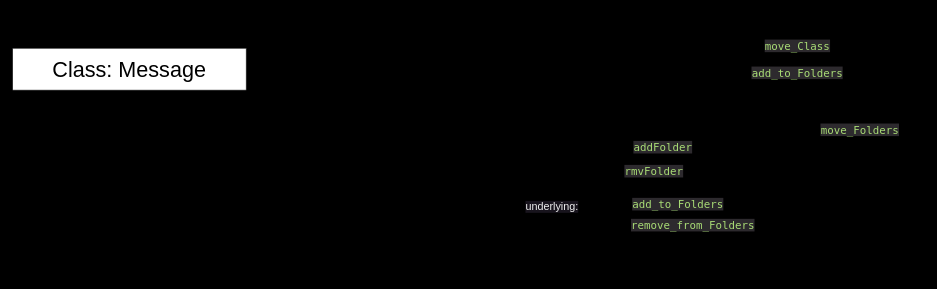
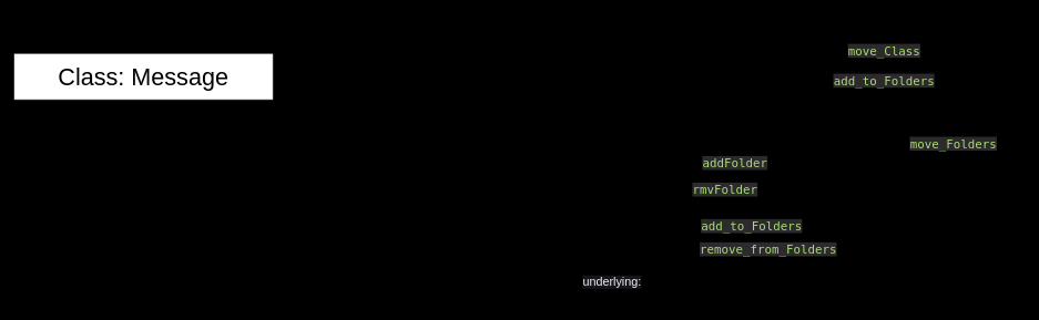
  <mxCell id="0" />
  <mxCell id="1" parent="0" />
  <mxCell id="2" value="&lt;font style=&quot;font-size: 36px;&quot;&gt;Class: Message&lt;/font&gt;" style="swimlane;fontStyle=0;childLayout=stackLayout;horizontal=1;startSize=70;horizontalStack=0;resizeParent=1;resizeParentMax=0;resizeLast=0;collapsible=1;marginBottom=0;whiteSpace=wrap;html=1;" vertex="1" parent="1"><mxGeometry x="20" y="80" width="390" height="350" as="geometry" /></mxCell>
  <mxCell id="3" value="&lt;font style=&quot;font-size: 24px;&quot;&gt;Ctors &amp;amp; Dtors&lt;/font&gt;" style="text;strokeColor=none;fillColor=none;align=left;verticalAlign=middle;spacingLeft=4;spacingRight=4;overflow=hidden;points=[[0,0.5],[1,0.5]];portConstraint=eastwest;rotatable=0;whiteSpace=wrap;html=1;" vertex="1" parent="2"><mxGeometry y="70" width="390" height="50" as="geometry" /></mxCell>
  <mxCell id="4" value="&lt;span style=&quot;font-size: 24px;&quot;&gt;Functions to complete the operation&lt;/span&gt;" style="text;strokeColor=default;fillColor=none;align=left;verticalAlign=middle;spacingLeft=4;spacingRight=4;overflow=hidden;points=[[0,0.5],[1,0.5]];portConstraint=eastwest;rotatable=0;whiteSpace=wrap;html=1;" vertex="1" parent="2"><mxGeometry y="120" width="390" height="120" as="geometry" /></mxCell>
  <mxCell id="5" value="&lt;font style=&quot;font-size: 24px;&quot;&gt;Members&lt;/font&gt;" style="text;strokeColor=none;fillColor=none;align=left;verticalAlign=middle;spacingLeft=4;spacingRight=4;overflow=hidden;points=[[0,0.5],[1,0.5]];portConstraint=eastwest;rotatable=0;whiteSpace=wrap;html=1;" vertex="1" parent="2"><mxGeometry y="240" width="390" height="110" as="geometry" /></mxCell>
  <mxCell id="6" value="&lt;span style=&quot;text-align: left;&quot;&gt;Ctors &amp;amp; Dtors&lt;/span&gt;" style="text;html=1;strokeColor=default;fillColor=none;align=center;verticalAlign=middle;whiteSpace=wrap;rounded=0;fontSize=24;" vertex="1" parent="1"><mxGeometry x="470" y="80" width="240" height="80" as="geometry" /></mxCell>
  <mxCell id="7" style="edgeStyle=none;html=1;entryX=0.1;entryY=0.5;entryDx=0;entryDy=0;fontSize=24;entryPerimeter=0;" edge="1" parent="1" source="6" target="8"><mxGeometry relative="1" as="geometry" /></mxCell>
  <mxCell id="8" value="" style="shape=curlyBracket;whiteSpace=wrap;html=1;rounded=1;labelPosition=left;verticalLabelPosition=middle;align=right;verticalAlign=middle;strokeColor=default;fontSize=24;size=0;" vertex="1" parent="1"><mxGeometry x="830" y="35" width="30" height="170" as="geometry" /></mxCell>
  <mxCell id="9" value="三五法则" style="text;strokeColor=none;fillColor=none;html=1;fontSize=24;fontStyle=1;verticalAlign=middle;align=center;" vertex="1" parent="1"><mxGeometry x="720" y="80" width="100" height="40" as="geometry" /></mxCell>
  <mxCell id="10" style="edgeStyle=none;html=1;exitX=1;exitY=0.5;exitDx=0;exitDy=0;fontSize=24;entryX=0.1;entryY=0.5;entryDx=0;entryDy=0;entryPerimeter=0;" edge="1" parent="1" source="11" target="20"><mxGeometry relative="1" as="geometry"><mxPoint x="900" y="360" as="targetPoint" /></mxGeometry></mxCell>
  <mxCell id="11" value="&lt;span style=&quot;text-align: left;&quot;&gt;Functions to complete the operation&lt;/span&gt;" style="text;html=1;strokeColor=default;fillColor=none;align=center;verticalAlign=middle;whiteSpace=wrap;rounded=0;fontSize=24;" vertex="1" parent="1"><mxGeometry x="470" y="250" width="240" height="90" as="geometry" /></mxCell>
  <mxCell id="12" value="Members" style="text;html=1;strokeColor=default;fillColor=none;align=center;verticalAlign=middle;whiteSpace=wrap;rounded=0;fontSize=24;" vertex="1" parent="1"><mxGeometry x="470" y="400" width="240" height="60" as="geometry" /></mxCell>
  <mxCell id="13" value="Default Ctor" style="text;html=1;strokeColor=none;fillColor=none;align=center;verticalAlign=middle;whiteSpace=wrap;rounded=0;fontSize=24;" vertex="1" parent="1"><mxGeometry x="865" y="20" width="170" height="30" as="geometry" /></mxCell>
  <mxCell id="14" value="Move Ctor" style="text;html=1;strokeColor=default;fillColor=none;align=center;verticalAlign=middle;whiteSpace=wrap;rounded=0;fontSize=24;" vertex="1" parent="1"><mxGeometry x="880" y="60" width="140" height="30" as="geometry" /></mxCell>
  <mxCell id="15" style="edgeStyle=none;html=1;entryX=0;entryY=0.5;entryDx=0;entryDy=0;fontSize=24;" edge="1" parent="1" source="16" target="23"><mxGeometry relative="1" as="geometry" /></mxCell>
  <mxCell id="16" value="Copy Ctor" style="text;html=1;strokeColor=default;fillColor=none;align=center;verticalAlign=middle;whiteSpace=wrap;rounded=0;fontSize=24;" vertex="1" parent="1"><mxGeometry x="880" y="105" width="140" height="30" as="geometry" /></mxCell>
  <mxCell id="17" style="edgeStyle=none;html=1;entryX=0;entryY=0.5;entryDx=0;entryDy=0;fontSize=18;exitX=1;exitY=0.5;exitDx=0;exitDy=0;" edge="1" parent="1" source="18" target="26"><mxGeometry relative="1" as="geometry"><Array as="points"><mxPoint x="1220" y="165" /><mxPoint x="1220" y="195" /></Array></mxGeometry></mxCell>
  <mxCell id="18" value="Move assignment operator" style="text;html=1;strokeColor=default;fillColor=none;align=center;verticalAlign=middle;whiteSpace=wrap;rounded=0;fontSize=24;" vertex="1" parent="1"><mxGeometry x="880" y="150" width="300" height="30" as="geometry" /></mxCell>
  <mxCell id="19" value="Copy assignment operator" style="text;html=1;strokeColor=none;fillColor=none;align=center;verticalAlign=middle;whiteSpace=wrap;rounded=0;fontSize=24;" vertex="1" parent="1"><mxGeometry x="865" y="180" width="320" height="30" as="geometry" /></mxCell>
  <mxCell id="20" value="" style="shape=curlyBracket;whiteSpace=wrap;html=1;rounded=1;labelPosition=left;verticalLabelPosition=middle;align=right;verticalAlign=middle;strokeColor=default;fontSize=24;fillColor=none;" vertex="1" parent="1"><mxGeometry x="820" y="235" width="20" height="120" as="geometry" /></mxCell>
  <mxCell id="21" value="" style="endArrow=classic;html=1;fontSize=24;exitX=1;exitY=0.5;exitDx=0;exitDy=0;entryX=0;entryY=0.5;entryDx=0;entryDy=0;" edge="1" parent="1" source="14" target="22"><mxGeometry width="50" height="50" relative="1" as="geometry"><mxPoint x="1020" y="280" as="sourcePoint" /><mxPoint x="1150" y="85" as="targetPoint" /></mxGeometry></mxCell>
  <mxCell id="22" value="func:&amp;nbsp;&lt;span style=&quot;color: rgb(169, 220, 118); background-color: rgb(45, 42, 46); font-family: &amp;quot;YaHei Consolas Hybrid&amp;quot;, monospace; font-size: 13.5pt;&quot;&gt;move_Class&lt;/span&gt;" style="text;html=1;strokeColor=default;fillColor=none;align=center;verticalAlign=middle;whiteSpace=wrap;rounded=0;fontSize=24;" vertex="1" parent="1"><mxGeometry x="1185" y="60" width="230" height="30" as="geometry" /></mxCell>
  <mxCell id="23" value="func:&amp;nbsp;&lt;span style=&quot;color: rgb(169, 220, 118); background-color: rgb(45, 42, 46); font-family: &amp;quot;YaHei Consolas Hybrid&amp;quot;, monospace; font-size: 13.5pt;&quot;&gt;add_to_Folders&lt;/span&gt;" style="text;html=1;strokeColor=default;fillColor=none;align=center;verticalAlign=middle;whiteSpace=wrap;rounded=0;fontSize=24;" vertex="1" parent="1"><mxGeometry x="1185" y="105" width="230" height="30" as="geometry" /></mxCell>
  <mxCell id="24" value="&lt;font style=&quot;font-size: 18px;&quot;&gt;implemented from&lt;/font&gt;" style="text;html=1;strokeColor=none;fillColor=none;align=center;verticalAlign=middle;whiteSpace=wrap;rounded=0;fontSize=24;" vertex="1" parent="1"><mxGeometry x="990" y="50" width="220" height="30" as="geometry" /></mxCell>
  <mxCell id="25" value="&lt;font style=&quot;font-size: 18px;&quot;&gt;implemented from&lt;/font&gt;" style="text;html=1;strokeColor=none;fillColor=none;align=center;verticalAlign=middle;whiteSpace=wrap;rounded=0;fontSize=24;" vertex="1" parent="1"><mxGeometry x="990" y="95" width="220" height="30" as="geometry" /></mxCell>
  <mxCell id="26" value="1.Check&lt;br&gt;2.Move: move members and call:&amp;nbsp;&lt;span style=&quot;color: rgb(169, 220, 118); font-family: &amp;quot;YaHei Consolas Hybrid&amp;quot;, monospace; background-color: rgb(45, 42, 46);&quot;&gt;move_Folders&lt;/span&gt;" style="text;html=1;strokeColor=default;fillColor=none;align=center;verticalAlign=middle;whiteSpace=wrap;rounded=0;fontSize=18;" vertex="1" parent="1"><mxGeometry x="1290" y="150" width="250" height="90" as="geometry" /></mxCell>
  <mxCell id="27" style="edgeStyle=none;html=1;exitX=1;exitY=0.5;exitDx=0;exitDy=0;entryX=0;entryY=0.5;entryDx=0;entryDy=0;fontSize=18;" edge="1" parent="1" source="29" target="30"><mxGeometry relative="1" as="geometry" /></mxCell>
  <mxCell id="28" style="edgeStyle=none;html=1;entryX=0;entryY=0.5;entryDx=0;entryDy=0;fontSize=18;exitX=1;exitY=0.5;exitDx=0;exitDy=0;" edge="1" parent="1" source="29" target="31"><mxGeometry relative="1" as="geometry" /></mxCell>
  <mxCell id="29" value="Most underlying:" style="text;html=1;strokeColor=default;fillColor=none;align=center;verticalAlign=middle;whiteSpace=wrap;rounded=0;fontSize=18;" vertex="1" parent="1"><mxGeometry x="850" y="235" width="140" height="50" as="geometry" /></mxCell>
  <mxCell id="30" value="&lt;div style=&quot;background-color:#2d2a2e;color:#fcfcfa;font-family:'YaHei Consolas Hybrid',monospace;font-size:13.5pt;&quot;&gt;&lt;pre&gt;&lt;span style=&quot;color:#a9dc76;&quot;&gt;addFolder&lt;/span&gt;&lt;/pre&gt;&lt;/div&gt;" style="text;html=1;strokeColor=default;fillColor=none;align=center;verticalAlign=middle;whiteSpace=wrap;rounded=0;fontSize=18;" vertex="1" parent="1"><mxGeometry x="1050" y="230" width="110" height="30" as="geometry" /></mxCell>
  <mxCell id="31" value="&lt;div style=&quot;background-color:#2d2a2e;color:#fcfcfa;font-family:'YaHei Consolas Hybrid',monospace;font-size:13.5pt;&quot;&gt;&lt;pre&gt;&lt;span style=&quot;color:#a9dc76;&quot;&gt;rmvFolder&lt;/span&gt;&lt;/pre&gt;&lt;/div&gt;" style="text;html=1;strokeColor=default;fillColor=none;align=center;verticalAlign=middle;whiteSpace=wrap;rounded=0;fontSize=18;" vertex="1" parent="1"><mxGeometry x="1035" y="270" width="110" height="30" as="geometry" /></mxCell>
  <mxCell id="32" style="edgeStyle=none;html=1;entryX=1;entryY=0.5;entryDx=0;entryDy=0;fontSize=18;" edge="1" parent="1" source="33" target="30"><mxGeometry relative="1" as="geometry" /></mxCell>
  <mxCell id="33" value="set.insert" style="text;html=1;strokeColor=default;fillColor=none;align=center;verticalAlign=middle;whiteSpace=wrap;rounded=0;fontSize=18;" vertex="1" parent="1"><mxGeometry x="1180" y="230" width="80" height="30" as="geometry" /></mxCell>
  <mxCell id="34" style="edgeStyle=none;html=1;entryX=1;entryY=0.5;entryDx=0;entryDy=0;fontSize=18;" edge="1" parent="1" source="35" target="31"><mxGeometry relative="1" as="geometry" /></mxCell>
  <mxCell id="35" value="set.erase" style="text;html=1;strokeColor=default;fillColor=none;align=center;verticalAlign=middle;whiteSpace=wrap;rounded=0;fontSize=18;" vertex="1" parent="1"><mxGeometry x="1180" y="270" width="80" height="30" as="geometry" /></mxCell>
  <mxCell id="36" value="inline" style="text;html=1;strokeColor=none;fillColor=none;align=center;verticalAlign=middle;whiteSpace=wrap;rounded=0;fontSize=18;" vertex="1" parent="1"><mxGeometry x="990" y="220" width="60" height="30" as="geometry" /></mxCell>
  <mxCell id="37" style="edgeStyle=none;html=1;entryX=0;entryY=0.5;entryDx=0;entryDy=0;fontSize=18;" edge="1" parent="1" source="39" target="40"><mxGeometry relative="1" as="geometry" /></mxCell>
  <mxCell id="38" style="edgeStyle=none;html=1;entryX=0;entryY=0.5;entryDx=0;entryDy=0;fontSize=18;exitX=1;exitY=0.5;exitDx=0;exitDy=0;" edge="1" parent="1" source="39" target="41"><mxGeometry relative="1" as="geometry" /></mxCell>
- <mxCell id="39" value="&lt;span style=&quot;color: rgb(240, 240, 240); font-family: Helvetica; font-size: 18px; font-style: normal; font-variant-ligatures: normal; font-variant-caps: normal; font-weight: 400; letter-spacing: normal; orphans: 2; text-align: center; text-indent: 0px; text-transform: none; widows: 2; word-spacing: 0px; -webkit-text-stroke-width: 0px; background-color: rgb(24, 20, 29); text-decoration-thickness: initial; text-decoration-style: initial; text-decoration-color: initial; float: none; display: inline !important;&quot;&gt;underlying:&lt;/span&gt;" style="text;html=1;strokeColor=default;fillColor=none;align=center;verticalAlign=middle;whiteSpace=wrap;rounded=0;fontSize=18;" vertex="1" parent="1"><mxGeometry x="850" y="320" width="140" height="50" as="geometry" /></mxCell>
+ <mxCell id="39" value="&lt;span style=&quot;color: rgb(240, 240, 240); font-family: Helvetica; font-size: 18px; font-style: normal; font-variant-ligatures: normal; font-variant-caps: normal; font-weight: 400; letter-spacing: normal; orphans: 2; text-align: center; text-indent: 0px; text-transform: none; widows: 2; word-spacing: 0px; -webkit-text-stroke-width: 0px; background-color: rgb(24, 20, 29); text-decoration-thickness: initial; text-decoration-style: initial; text-decoration-color: initial; float: none; display: inline !important;&quot;&gt;underlying:&lt;/span&gt;" style="text;html=1;strokeColor=default;fillColor=none;align=center;verticalAlign=middle;whiteSpace=wrap;rounded=0;fontSize=18;" vertex="1" parent="1"><mxGeometry x="850" y="400" width="140" height="50" as="geometry" /></mxCell>
  <mxCell id="40" value="&lt;div style=&quot;background-color:#2d2a2e;color:#fcfcfa;font-family:'YaHei Consolas Hybrid',monospace;font-size:13.5pt;&quot;&gt;&lt;pre&gt;&lt;span style=&quot;color:#a9dc76;&quot;&gt;add_to_Folders&lt;/span&gt;&lt;/pre&gt;&lt;/div&gt;" style="text;html=1;strokeColor=none;fillColor=none;align=center;verticalAlign=middle;whiteSpace=wrap;rounded=0;fontSize=18;" vertex="1" parent="1"><mxGeometry x="1050" y="325" width="160" height="30" as="geometry" /></mxCell>
  <mxCell id="41" value="&lt;div style=&quot;background-color:#2d2a2e;color:#fcfcfa;font-family:'YaHei Consolas Hybrid',monospace;font-size:13.5pt;&quot;&gt;&lt;pre&gt;&lt;div style=&quot;font-family: &amp;quot;YaHei Consolas Hybrid&amp;quot;, monospace; font-size: 13.5pt;&quot;&gt;&lt;pre&gt;&lt;span style=&quot;color:#a9dc76;&quot;&gt;remove_from_Folders&lt;/span&gt;&lt;/pre&gt;&lt;/div&gt;&lt;/pre&gt;&lt;/div&gt;" style="text;html=1;strokeColor=none;fillColor=none;align=center;verticalAlign=middle;whiteSpace=wrap;rounded=0;fontSize=18;" vertex="1" parent="1"><mxGeometry x="1050" y="360" width="210" height="30" as="geometry" /></mxCell>
